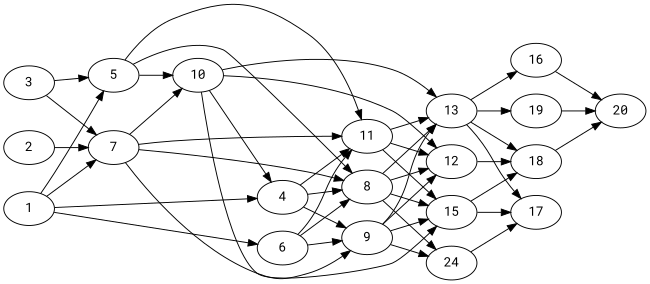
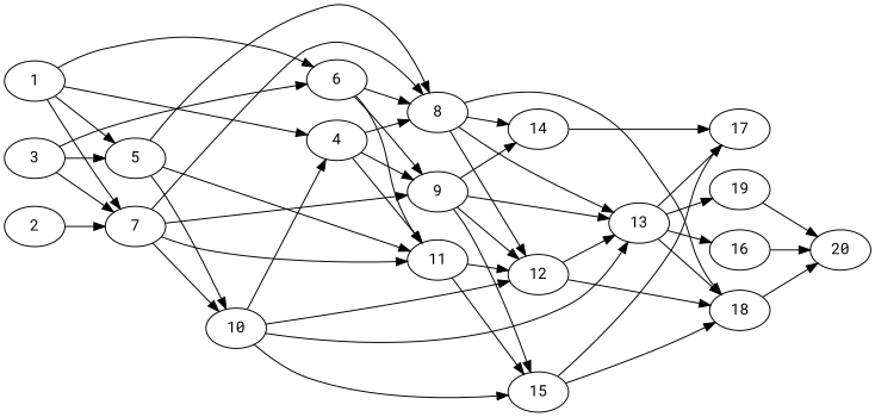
  digraph {
    fontname="Roboto Mono"
    rankdir=LR
    node [alpha=0.07 fontname="Roboto Mono"]
    edge [fontname="Roboto Mono"]
    1 [alpha=0.16 expect_size=31665152]
    4 [alpha=0.03 expect_size=18978816]
    5 [alpha=0.04 expect_size=11369472]
    6 [expect_size=29435904]
    7 [expect_size=25435136]
    8 [alpha=0.09 expect_size=43219968]
    9 [alpha=0.05 expect_size=10142720]
    11 [alpha=0.17 expect_size=14513152]
    10 [alpha=0.17 expect_size=46797824]
    12 [expect_size=5669888]
    13 [alpha=0.13 expect_size=24144896]
-   14 [alpha=0.09 expect_size=32892928 label=24]
+   14 [alpha=0.09 expect_size=32892928]
    15 [alpha=0.15 expect_size=39033856]
    2 [alpha=0.08 expect_size=29241344]
    3 [alpha=0.04 expect_size=42257408]
    18 [alpha=0.02 expect_size=36209664]
    16 [alpha=0.16 expect_size=49153024]
    17 [alpha=0.14 expect_size=18933760]
    19 [alpha=0.12 expect_size=9609216]
    20 [alpha=0.13 expect_size=22434816]
    1 -> 4
    1 -> 5
    1 -> 6
    1 -> 7
    4 -> 8
    4 -> 9
    4 -> 11
    5 -> 8
    5 -> 11
    5 -> 10
    6 -> 8
    6 -> 9
    6 -> 11
    7 -> 8
    7 -> 9
    7 -> 11
    7 -> 10
    8 -> 12
    8 -> 13
    8 -> 14
-   8 -> 15
+   8 -> 18
    9 -> 12
    9 -> 13
    9 -> 14
    9 -> 15
    11 -> 12
-   11 -> 13
+   12 -> 13
    11 -> 15
    10 -> 4
    10 -> 12
    10 -> 13
    10 -> 15
    12 -> 18
    13 -> 18
    13 -> 16
    13 -> 17
    13 -> 19
    14 -> 17
    15 -> 18
    15 -> 17
    2 -> 7
    3 -> 5
+   3 -> 6
    3 -> 7
    18 -> 20
    16 -> 20
    19 -> 20
  }
